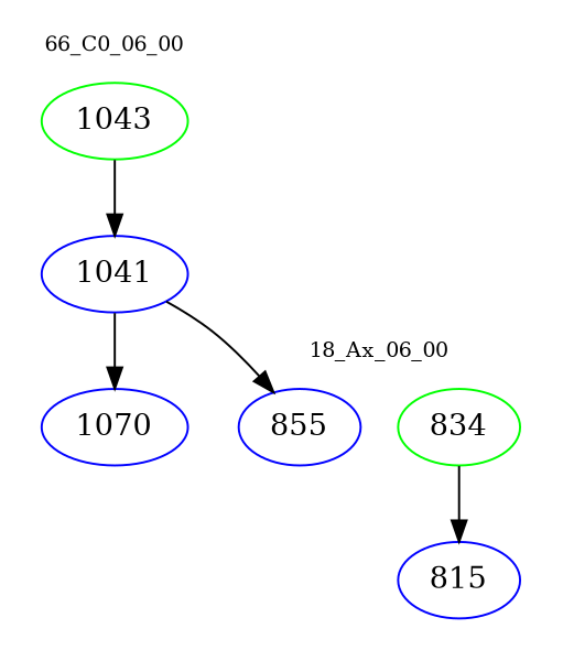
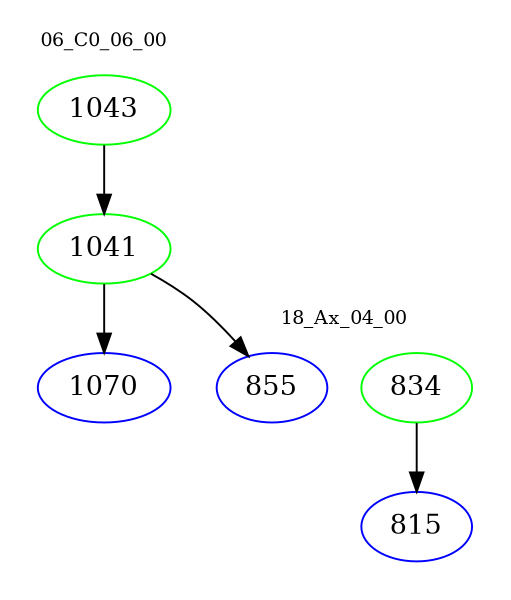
  digraph {
    node [color=blue]
    edge [color=black]
    n1 [color=green label=834]
    n2 [label=815]
    n3 [label=855]
    n4 [color=green label=1043]
-   n5 [label=1041]
+   n5 [color=green label=1041]
    n6 [label=1070]
    subgraph cluster_1 {
      color=white
      fontsize=10
-     label="18_Ax_06_00"
+     label="18_Ax_04_00"
      n1
      n2
      n3
    }
    subgraph cluster_2 {
      color=white
      fontsize=10
-     label="66_C0_06_00"
+     label="06_C0_06_00"
      n4
      n5
      n6
    }
    n1 -> n2
    n4 -> n5
    n5 -> n3
    n5 -> n6
  }
